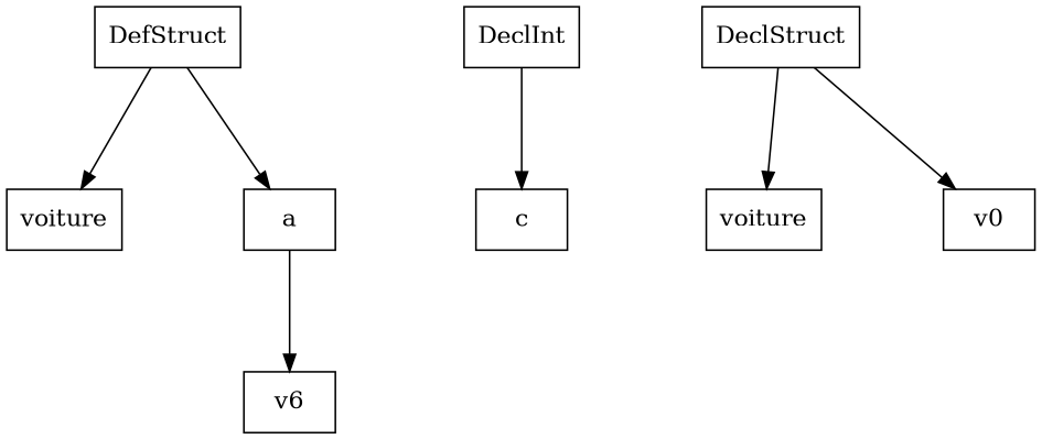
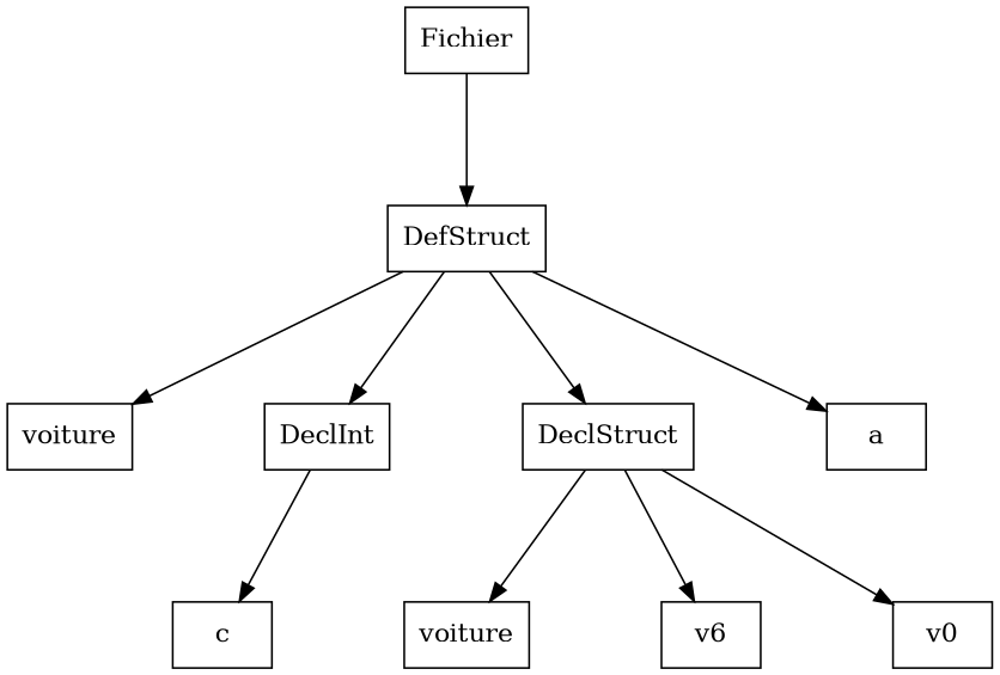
  digraph {
    nodesep=1
    ranksep=1
    node [shape=box]
+   n1 [label=Fichier]
    n2 [label=DefStruct]
    n3 [label=voiture]
    n4 [label=DeclInt]
    n5 [label=DeclStruct]
    n6 [label=a]
    n7 [label=c]
    n8 [label=voiture]
    n9 [label=v6]
    n10 [label=v0]
+   n1 -> n2
    n2 -> n3
+   n2 -> n4
+   n2 -> n5
    n2 -> n6
    n4 -> n7
    n5 -> n8
-   n6 -> n9
+   n5 -> n9
    n5 -> n10
  }
